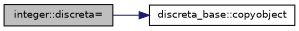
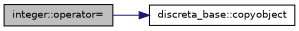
  digraph {
    rankdir=LR
    node [color=black fontname=Helvetica fontsize=10 shape=record style=filled]
-   n1 [fillcolor=grey75 fontcolor=black height=0.2 label="integer::discreta=" width=0.4]
+   n1 [fillcolor=grey75 fontcolor=black height=0.2 label="integer::operator=" width=0.4]
    n2 [fillcolor=white height=0.2 label="discreta_base::copyobject" width=0.4]
    n1 -> n2 [color=midnightblue fontname=Helvetica fontsize=10 labelfontname=Helvetica labelfontsize=10 style=solid]
  }
